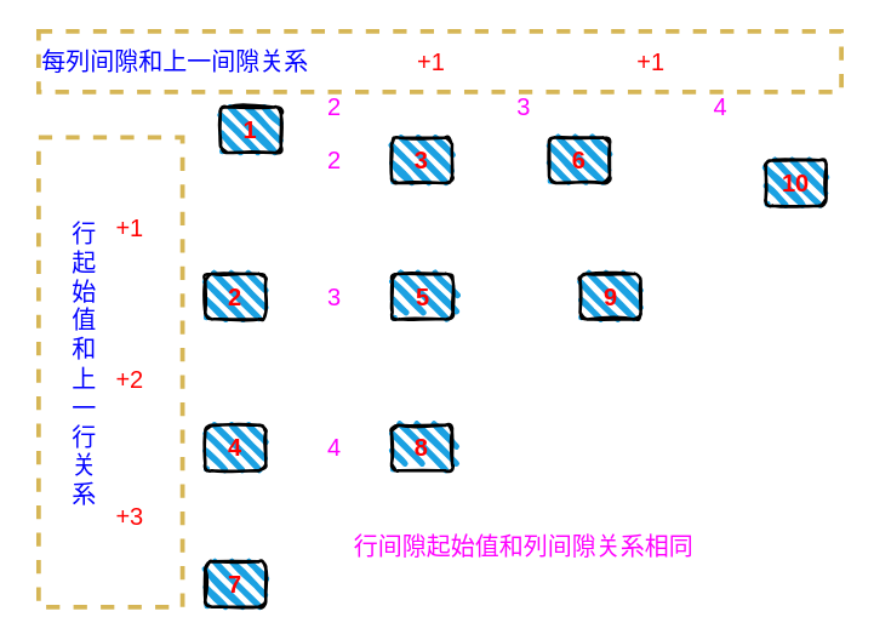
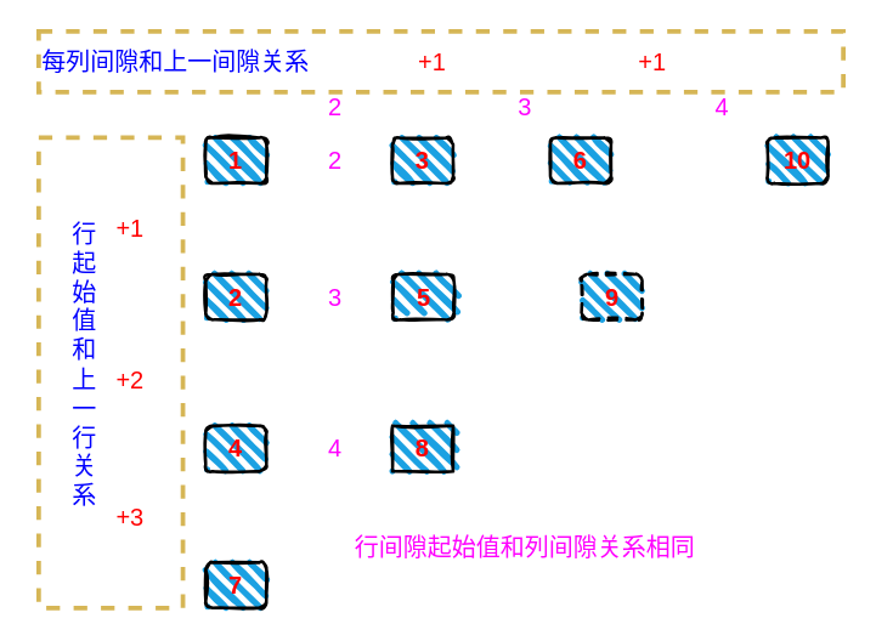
  <mxCell id="0" />
  <mxCell id="1" parent="0" />
- <mxCell id="2" value="&lt;font style=&quot;font-size: 16px&quot; color=&quot;#ff0000&quot;&gt;1&lt;/font&gt;" style="rounded=1;whiteSpace=wrap;html=1;strokeWidth=2;fillWeight=4;hachureGap=8;hachureAngle=45;fillColor=#1ba1e2;sketch=1;fontColor=#FFFF00;fontStyle=1" vertex="1" parent="1"><mxGeometry x="145" y="70" width="40" height="30" as="geometry" /></mxCell>
+ <mxCell id="2" value="&lt;font style=&quot;font-size: 16px&quot; color=&quot;#ff0000&quot;&gt;1&lt;/font&gt;" style="rounded=1;whiteSpace=wrap;html=1;strokeWidth=2;fillWeight=4;hachureGap=8;hachureAngle=45;fillColor=#1ba1e2;sketch=1;fontColor=#FFFF00;fontStyle=1" vertex="1" parent="1"><mxGeometry x="135" y="90" width="40" height="30" as="geometry" /></mxCell>
  <mxCell id="3" value="&lt;font style=&quot;font-size: 16px&quot; color=&quot;#ff0000&quot;&gt;3&lt;/font&gt;" style="rounded=1;whiteSpace=wrap;html=1;strokeWidth=2;fillWeight=4;hachureGap=8;hachureAngle=45;fillColor=#1ba1e2;sketch=1;fontColor=#FFFF00;fontStyle=1" vertex="1" parent="1"><mxGeometry x="258" y="90" width="40" height="30" as="geometry" /></mxCell>
  <mxCell id="4" value="&lt;font style=&quot;font-size: 16px&quot; color=&quot;#ff0000&quot;&gt;6&lt;/font&gt;" style="rounded=1;whiteSpace=wrap;html=1;strokeWidth=2;fillWeight=4;hachureGap=8;hachureAngle=45;fillColor=#1ba1e2;sketch=1;fontColor=#FFFF00;fontStyle=1" vertex="1" parent="1"><mxGeometry x="362" y="90" width="40" height="30" as="geometry" /></mxCell>
- <mxCell id="5" value="&lt;font style=&quot;font-size: 16px&quot; color=&quot;#ff0000&quot;&gt;10&lt;/font&gt;" style="rounded=1;whiteSpace=wrap;html=1;strokeWidth=2;fillWeight=4;hachureGap=8;hachureAngle=45;fillColor=#1ba1e2;sketch=1;fontColor=#FFFF00;fontStyle=1" vertex="1" parent="1"><mxGeometry x="505" y="105" width="40" height="30" as="geometry" /></mxCell>
+ <mxCell id="5" value="&lt;font style=&quot;font-size: 16px&quot; color=&quot;#ff0000&quot;&gt;10&lt;/font&gt;" style="rounded=1;whiteSpace=wrap;html=1;strokeWidth=2;fillWeight=4;hachureGap=8;hachureAngle=45;fillColor=#1ba1e2;sketch=1;fontColor=#FFFF00;fontStyle=1" vertex="1" parent="1"><mxGeometry x="505" y="90" width="40" height="30" as="geometry" /></mxCell>
  <mxCell id="6" value="&lt;font style=&quot;font-size: 16px&quot; color=&quot;#ff0000&quot;&gt;2&lt;/font&gt;" style="rounded=1;whiteSpace=wrap;html=1;strokeWidth=2;fillWeight=4;hachureGap=8;hachureAngle=45;fillColor=#1ba1e2;sketch=1;fontColor=#FFFF00;fontStyle=1" vertex="1" parent="1"><mxGeometry x="135" y="180" width="40" height="30" as="geometry" /></mxCell>
  <mxCell id="7" value="&lt;font style=&quot;font-size: 16px&quot; color=&quot;#ff0000&quot;&gt;4&lt;/font&gt;" style="rounded=1;whiteSpace=wrap;html=1;strokeWidth=2;fillWeight=4;hachureGap=8;hachureAngle=45;fillColor=#1ba1e2;sketch=1;fontColor=#FFFF00;fontStyle=1" vertex="1" parent="1"><mxGeometry x="135" y="280" width="40" height="30" as="geometry" /></mxCell>
  <mxCell id="8" value="&lt;font style=&quot;font-size: 16px&quot; color=&quot;#ff0000&quot;&gt;7&lt;/font&gt;" style="rounded=1;whiteSpace=wrap;html=1;strokeWidth=2;fillWeight=4;hachureGap=8;hachureAngle=45;fillColor=#1ba1e2;sketch=1;fontColor=#FFFF00;fontStyle=1" vertex="1" parent="1"><mxGeometry x="135" y="370" width="40" height="30" as="geometry" /></mxCell>
  <mxCell id="9" value="&lt;font style=&quot;font-size: 16px&quot; color=&quot;#ff0000&quot;&gt;5&lt;/font&gt;" style="rounded=1;whiteSpace=wrap;html=1;strokeWidth=2;fillWeight=4;hachureGap=8;hachureAngle=45;fillColor=#1ba1e2;sketch=1;fontColor=#FFFF00;fontStyle=1" vertex="1" parent="1"><mxGeometry x="258.5" y="180" width="40" height="30" as="geometry" /></mxCell>
- <mxCell id="10" value="&lt;font style=&quot;font-size: 16px&quot; color=&quot;#ff0000&quot;&gt;9&lt;/font&gt;" style="rounded=1;whiteSpace=wrap;html=1;strokeWidth=2;fillWeight=4;hachureGap=8;hachureAngle=45;fillColor=#1ba1e2;sketch=1;fontColor=#FFFF00;fontStyle=1" vertex="1" parent="1"><mxGeometry x="382.5" y="180" width="40" height="30" as="geometry" /></mxCell>
- <mxCell id="11" value="&lt;font style=&quot;font-size: 16px&quot; color=&quot;#ff0000&quot;&gt;8&lt;/font&gt;" style="rounded=1;whiteSpace=wrap;html=1;strokeWidth=2;fillWeight=4;hachureGap=8;hachureAngle=45;fillColor=#1ba1e2;sketch=1;fontColor=#FFFF00;fontStyle=1" vertex="1" parent="1"><mxGeometry x="258" y="280" width="40" height="30" as="geometry" /></mxCell>
+ <mxCell id="10" value="&lt;font style=&quot;font-size: 16px&quot; color=&quot;#ff0000&quot;&gt;9&lt;/font&gt;" style="rounded=1;whiteSpace=wrap;html=1;strokeWidth=2;fillWeight=4;hachureGap=8;hachureAngle=45;fillColor=#1ba1e2;sketch=1;fontColor=#FFFF00;fontStyle=1;dashed=1;" vertex="1" parent="1"><mxGeometry x="382.5" y="180" width="40" height="30" as="geometry" /></mxCell>
+ <mxCell id="11" value="&lt;font style=&quot;font-size: 16px&quot; color=&quot;#ff0000&quot;&gt;8&lt;/font&gt;" style="whiteSpace=wrap;html=1;strokeWidth=2;fillWeight=4;hachureGap=8;hachureAngle=45;fillColor=#1ba1e2;sketch=1;fontColor=#FFFF00;fontStyle=1;rounded=0;" vertex="1" parent="1"><mxGeometry x="258" y="280" width="40" height="30" as="geometry" /></mxCell>
  <mxCell id="12" value="&lt;font color=&quot;#0000ff&quot; style=&quot;font-size: 16px&quot;&gt;行&lt;br&gt;起&lt;br&gt;始&lt;br&gt;值&lt;br&gt;和&lt;br&gt;上&lt;br&gt;一&lt;br&gt;行&lt;br&gt;关&lt;br&gt;系&lt;/font&gt;" style="text;html=1;align=center;verticalAlign=middle;resizable=0;points=[];autosize=1;strokeColor=none;fontColor=#FFFF00;fontSize=16;" vertex="1" parent="1"><mxGeometry x="40" y="140" width="30" height="200" as="geometry" /></mxCell>
  <mxCell id="13" value="+1" style="text;html=1;align=center;verticalAlign=middle;resizable=0;points=[];autosize=1;strokeColor=none;fontSize=16;fontColor=#FF0000;" vertex="1" parent="1"><mxGeometry x="70" y="140" width="30" height="20" as="geometry" /></mxCell>
  <mxCell id="14" value="+2" style="text;html=1;align=center;verticalAlign=middle;resizable=0;points=[];autosize=1;strokeColor=none;fontSize=16;fontColor=#FF0000;" vertex="1" parent="1"><mxGeometry x="70" y="240" width="30" height="20" as="geometry" /></mxCell>
  <mxCell id="15" value="+3" style="text;html=1;align=center;verticalAlign=middle;resizable=0;points=[];autosize=1;strokeColor=none;fontSize=16;fontColor=#FF0000;" vertex="1" parent="1"><mxGeometry x="70" y="330" width="30" height="20" as="geometry" /></mxCell>
  <mxCell id="16" value="2" style="text;html=1;align=center;verticalAlign=middle;resizable=0;points=[];autosize=1;strokeColor=none;fontSize=16;fontColor=#FF00FF;" vertex="1" parent="1"><mxGeometry x="210" y="60" width="20" height="20" as="geometry" /></mxCell>
  <mxCell id="17" value="3" style="text;html=1;align=center;verticalAlign=middle;resizable=0;points=[];autosize=1;strokeColor=none;fontSize=16;fontColor=#FF00FF;" vertex="1" parent="1"><mxGeometry x="335" y="60" width="20" height="20" as="geometry" /></mxCell>
  <mxCell id="18" value="4" style="text;html=1;align=center;verticalAlign=middle;resizable=0;points=[];autosize=1;strokeColor=none;fontSize=16;fontColor=#FF00FF;" vertex="1" parent="1"><mxGeometry x="465" y="60" width="20" height="20" as="geometry" /></mxCell>
  <mxCell id="19" value="&lt;font color=&quot;#0000ff&quot; style=&quot;font-size: 16px&quot;&gt;每列间隙和上一间隙关系&lt;/font&gt;" style="text;html=1;align=center;verticalAlign=middle;resizable=0;points=[];autosize=1;strokeColor=none;fontColor=#FFFF00;fontSize=16;" vertex="1" parent="1"><mxGeometry x="20" y="30" width="190" height="20" as="geometry" /></mxCell>
  <mxCell id="20" value="+1" style="text;html=1;align=center;verticalAlign=middle;resizable=0;points=[];autosize=1;strokeColor=none;fontSize=16;fontColor=#FF0000;" vertex="1" parent="1"><mxGeometry x="268.5" y="30" width="30" height="20" as="geometry" /></mxCell>
  <mxCell id="21" value="+1" style="text;html=1;align=center;verticalAlign=middle;resizable=0;points=[];autosize=1;strokeColor=none;fontSize=16;fontColor=#FF0000;" vertex="1" parent="1"><mxGeometry x="414" y="30" width="30" height="20" as="geometry" /></mxCell>
  <mxCell id="22" value="" style="rounded=0;whiteSpace=wrap;html=1;fontSize=16;strokeColor=#d6b656;fillColor=none;dashed=1;strokeWidth=3;" vertex="1" parent="1"><mxGeometry x="25" y="20" width="530" height="40" as="geometry" /></mxCell>
  <mxCell id="23" value="" style="rounded=0;whiteSpace=wrap;html=1;fontSize=16;strokeColor=#d6b656;fillColor=none;dashed=1;strokeWidth=3;" vertex="1" parent="1"><mxGeometry x="25" y="90" width="95" height="310" as="geometry" /></mxCell>
  <mxCell id="24" value="3" style="text;html=1;align=center;verticalAlign=middle;resizable=0;points=[];autosize=1;strokeColor=none;fontSize=16;fontColor=#FF00FF;" vertex="1" parent="1"><mxGeometry x="210" y="185" width="20" height="20" as="geometry" /></mxCell>
  <mxCell id="25" value="4" style="text;html=1;align=center;verticalAlign=middle;resizable=0;points=[];autosize=1;strokeColor=none;fontSize=16;fontColor=#FF00FF;" vertex="1" parent="1"><mxGeometry x="210" y="285" width="20" height="20" as="geometry" /></mxCell>
  <mxCell id="26" value="2" style="text;html=1;align=center;verticalAlign=middle;resizable=0;points=[];autosize=1;strokeColor=none;fontSize=16;fontColor=#FF00FF;" vertex="1" parent="1"><mxGeometry x="210" y="95" width="20" height="20" as="geometry" /></mxCell>
  <mxCell id="27" value="行间隙起始值和列间隙关系相同" style="text;html=1;align=center;verticalAlign=middle;resizable=0;points=[];autosize=1;strokeColor=none;fontSize=16;fontColor=#FF00FF;" vertex="1" parent="1"><mxGeometry x="225" y="350" width="240" height="20" as="geometry" /></mxCell>
